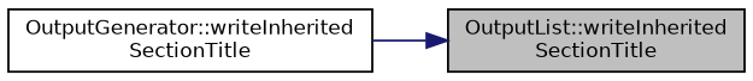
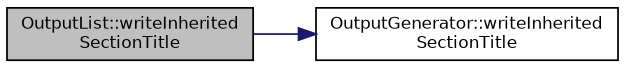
  digraph {
    rankdir=LR
    node [color=black fontname=Helvetica fontsize=10 shape=record style=filled]
    n1 [fillcolor=grey75 fontcolor=black height=0.2 label="OutputList::writeInherited\lSectionTitle" width=0.4]
    n2 [fillcolor=white height=0.2 label="OutputGenerator::writeInherited\lSectionTitle" width=0.4]
-   n2 -> n1 [color=midnightblue fontname=Helvetica fontsize=10 labelfontname=Helvetica labelfontsize=10 style=solid]
+   n1 -> n2 [color=midnightblue fontname=Helvetica fontsize=10 labelfontname=Helvetica labelfontsize=10 style=solid]
  }
